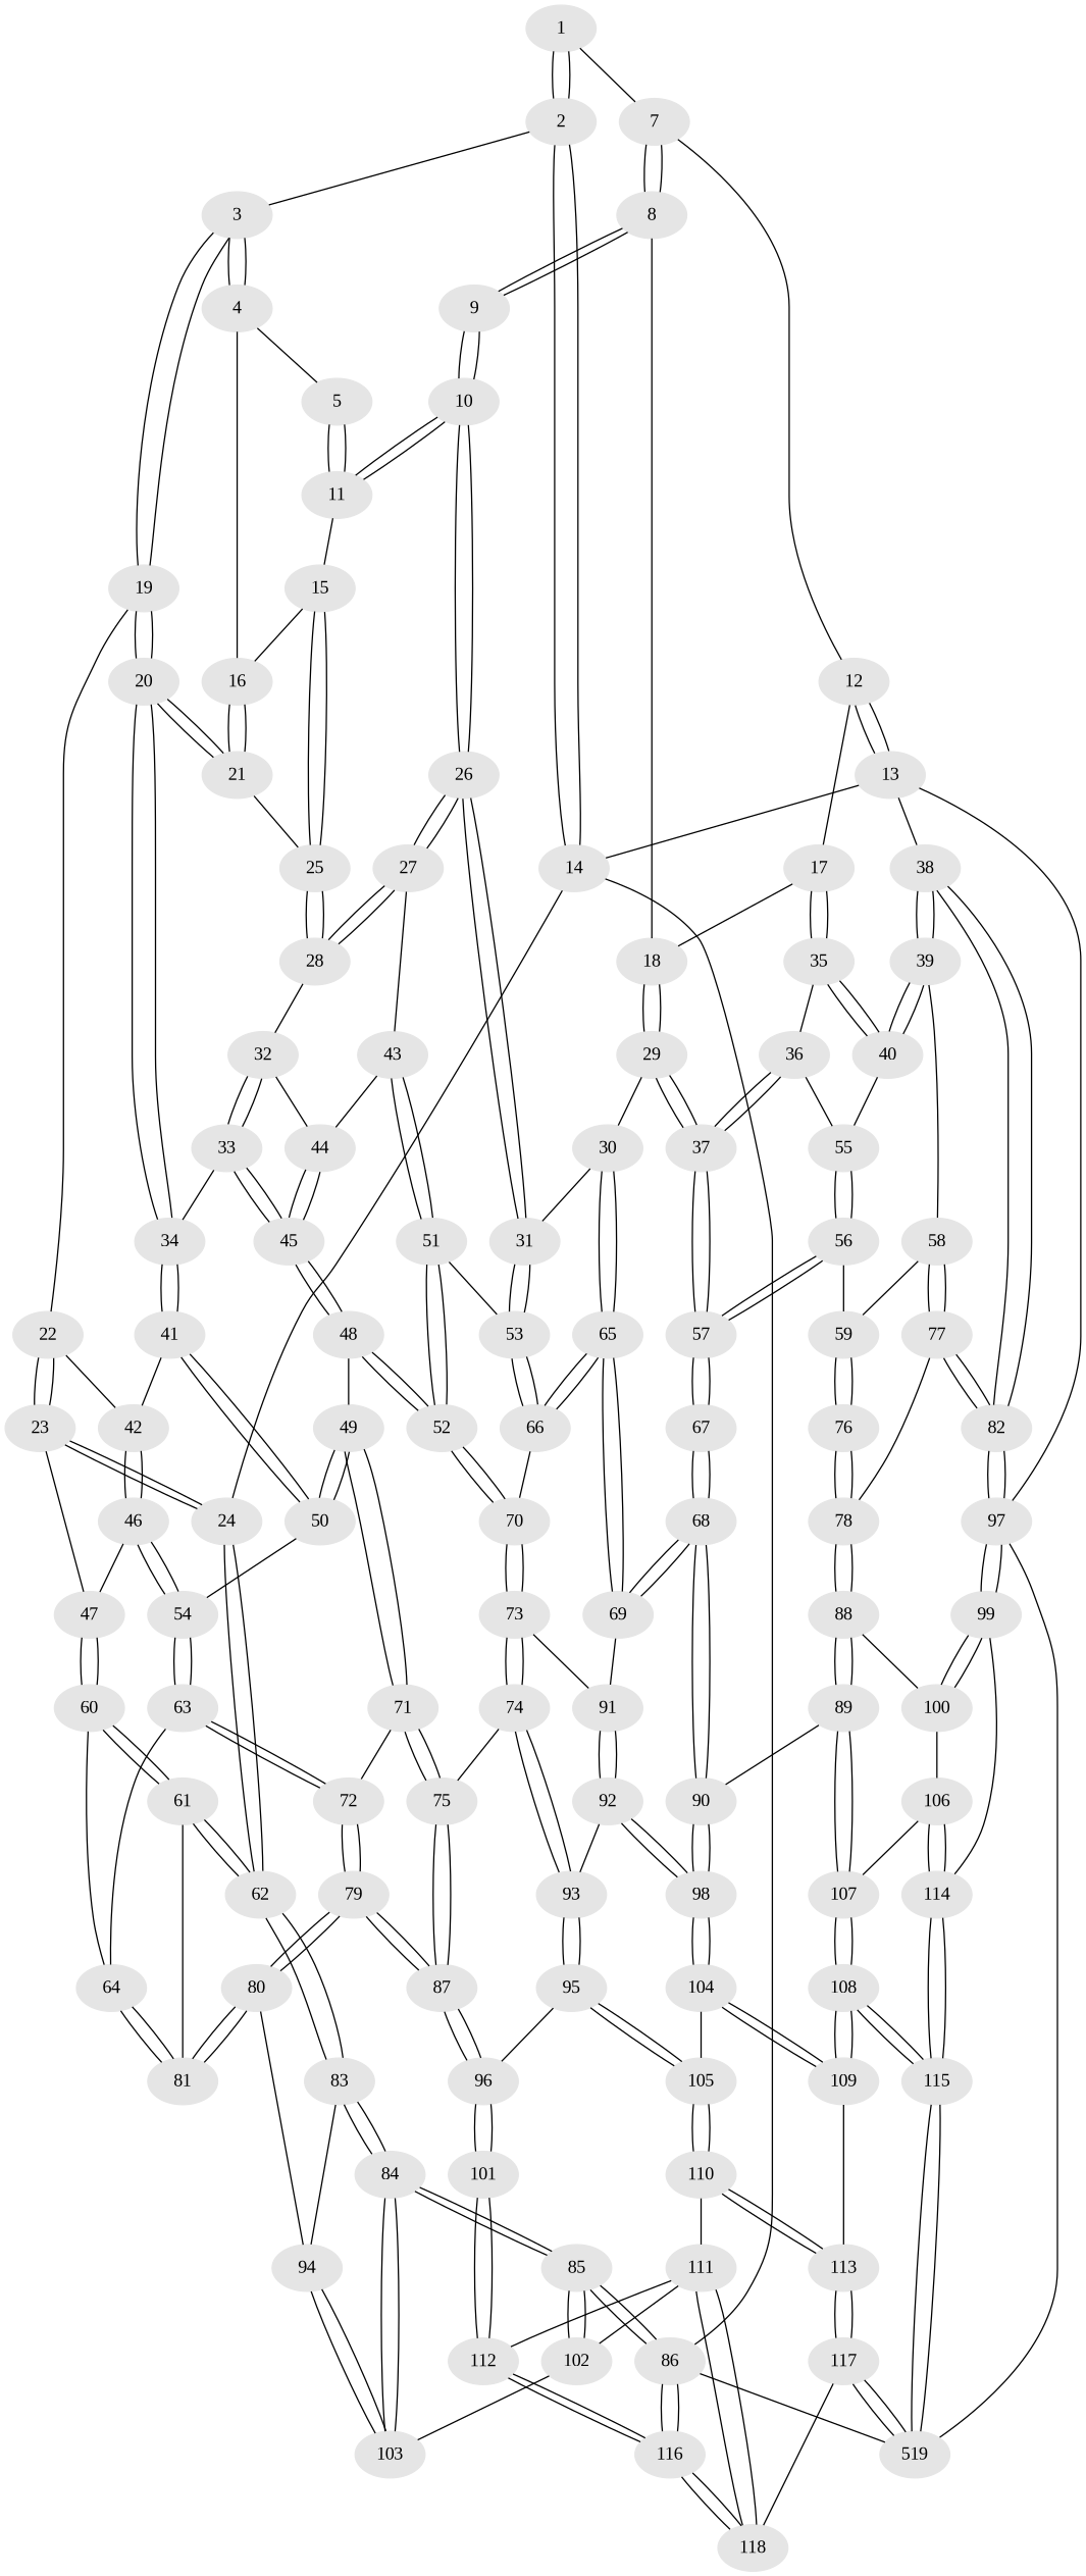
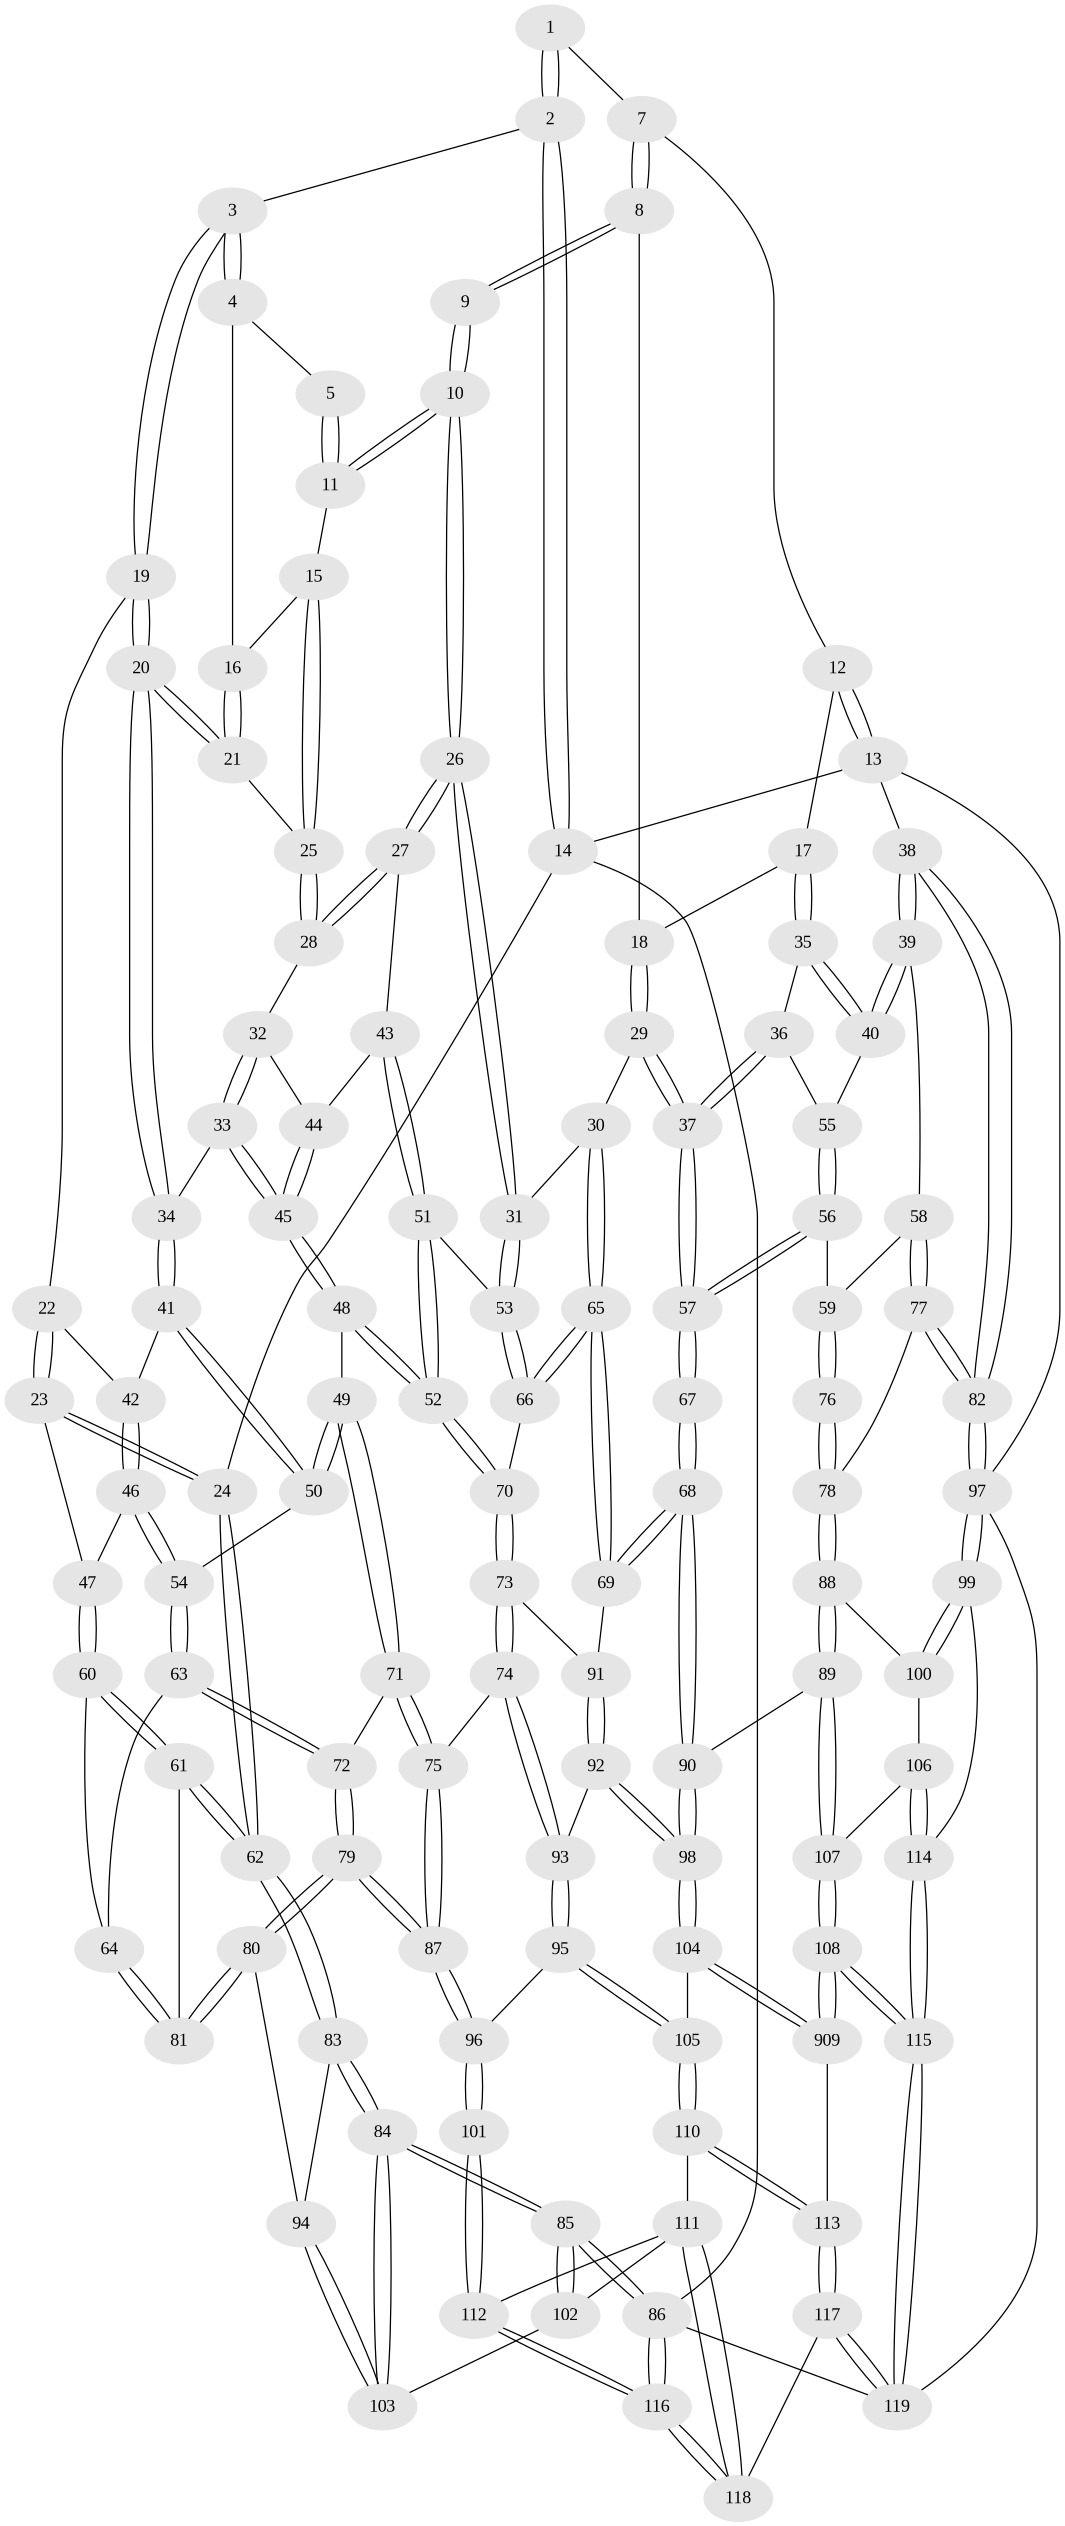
  graph {
    fontname="Liberation Serif"
    node [color=gray90 fontname="Liberation Serif" style=filled]
    edge [fontname="Liberation Serif"]
    1
    2
    7
    3
    14
    8
    12
    4
    19
    24
    86
    5
    16
    20
    22
    11
    21
    15
    9
    10
    18
    13
    17
    29
    26
    27
    31
    25
    38
    97
    35
    39
    82
-   119 [label=519]
+   119
    99
    62
    116
    28
    36
    40
    30
    37
    34
    23
    42
    41
    47
    46
    60
    83
    32
    43
    53
    44
    51
    33
    65
    57
    66
    69
    45
    48
    50
    55
    56
    67
    58
    59
    77
    54
    52
    49
    63
    61
    64
    71
    70
    72
    75
    73
    76
    68
    78
    81
    94
    84
    79
    91
    90
    98
    92
    74
    87
    80
    93
    95
    96
    88
    89
    100
    103
    85
    102
    118
    101
    107
    106
    108
    104
    105
    110
    112
    114
-   109
+   109 [label=909]
    115
    113
    111
    117
    1 -- 2
    1 -- 2
    1 -- 7
    2 -- 3
    2 -- 14
    2 -- 14
    7 -- 8
    7 -- 8
    7 -- 12
    3 -- 4
    3 -- 4
    3 -- 19
    3 -- 19
    14 -- 24
    14 -- 86
    8 -- 9
    8 -- 9
    8 -- 18
    12 -- 13
    12 -- 13
    12 -- 17
    4 -- 5
    4 -- 16
    19 -- 20
    19 -- 20
    19 -- 22
    24 -- 62
    24 -- 62
    86 -- 119
    86 -- 116
    86 -- 116
    5 -- 11
    5 -- 11
    16 -- 21
    16 -- 21
    20 -- 21
    20 -- 21
    20 -- 34
    20 -- 34
    22 -- 23
    22 -- 23
    22 -- 42
    11 -- 15
    21 -- 25
    15 -- 16
    15 -- 25
    15 -- 25
    9 -- 10
    9 -- 10
    10 -- 11
    10 -- 11
    10 -- 26
    10 -- 26
    18 -- 29
    18 -- 29
    13 -- 14
    13 -- 38
    13 -- 97
    17 -- 18
    17 -- 35
    17 -- 35
    29 -- 30
    29 -- 37
    29 -- 37
    26 -- 27
    26 -- 27
    26 -- 31
    26 -- 31
    27 -- 28
    27 -- 28
    27 -- 43
    31 -- 53
    31 -- 53
    25 -- 28
    25 -- 28
    38 -- 39
    38 -- 39
    38 -- 82
    38 -- 82
    97 -- 119
    97 -- 99
    97 -- 99
    35 -- 36
    35 -- 40
    35 -- 40
    39 -- 40
    39 -- 40
    39 -- 58
    82 -- 97
    82 -- 97
    99 -- 100
    99 -- 100
    99 -- 114
    62 -- 83
    62 -- 83
    116 -- 118
    116 -- 118
    28 -- 32
    36 -- 37
    36 -- 37
    36 -- 55
    40 -- 55
    30 -- 31
    30 -- 65
    30 -- 65
    37 -- 57
    37 -- 57
    34 -- 41
    34 -- 41
    23 -- 24
    23 -- 24
    23 -- 47
    42 -- 46
    42 -- 46
    41 -- 42
    41 -- 50
    41 -- 50
    47 -- 60
    47 -- 60
    46 -- 47
    46 -- 54
    46 -- 54
    60 -- 61
    60 -- 61
    60 -- 64
    83 -- 94
    83 -- 84
    83 -- 84
    32 -- 44
    32 -- 33
    32 -- 33
    43 -- 44
    43 -- 51
    43 -- 51
    53 -- 66
    53 -- 66
    44 -- 45
    44 -- 45
    51 -- 53
    51 -- 52
    51 -- 52
    33 -- 34
    33 -- 45
    33 -- 45
    65 -- 66
    65 -- 66
    65 -- 69
    65 -- 69
    57 -- 67
    57 -- 67
    66 -- 70
    69 -- 91
    45 -- 48
    45 -- 48
    48 -- 52
    48 -- 52
    48 -- 49
    50 -- 54
    55 -- 56
    55 -- 56
    56 -- 57
    56 -- 57
    56 -- 59
    67 -- 68
    67 -- 68
    58 -- 59
    58 -- 77
    58 -- 77
    59 -- 76
    59 -- 76
    77 -- 82
    77 -- 82
    77 -- 78
    54 -- 63
    54 -- 63
    52 -- 70
    52 -- 70
    49 -- 50
    49 -- 50
    49 -- 71
    49 -- 71
    63 -- 64
    63 -- 72
    63 -- 72
    61 -- 62
    61 -- 62
    61 -- 81
    64 -- 81
    64 -- 81
    71 -- 72
    71 -- 75
    71 -- 75
    70 -- 73
    70 -- 73
    72 -- 79
    72 -- 79
    75 -- 87
    75 -- 87
    73 -- 91
    73 -- 74
    73 -- 74
    76 -- 78
    76 -- 78
    68 -- 69
    68 -- 69
    68 -- 90
    68 -- 90
    78 -- 88
    78 -- 88
    94 -- 103
    94 -- 103
    84 -- 103
    84 -- 103
    84 -- 85
    84 -- 85
    79 -- 87
    79 -- 87
    79 -- 80
    79 -- 80
    91 -- 92
    91 -- 92
    90 -- 98
    90 -- 98
    98 -- 104
    98 -- 104
    92 -- 98
    92 -- 98
    92 -- 93
    74 -- 75
    74 -- 93
    74 -- 93
    87 -- 96
    87 -- 96
    80 -- 81
    80 -- 81
    80 -- 94
    93 -- 95
    93 -- 95
    95 -- 96
    95 -- 105
    95 -- 105
    96 -- 101
    96 -- 101
    88 -- 89
    88 -- 89
    88 -- 100
    89 -- 90
    89 -- 107
    89 -- 107
    100 -- 106
    85 -- 86
    85 -- 86
    85 -- 102
    85 -- 102
    102 -- 103
    101 -- 112
    101 -- 112
    107 -- 108
    107 -- 108
    106 -- 107
    106 -- 114
    106 -- 114
    108 -- 109
    108 -- 109
    108 -- 115
    108 -- 115
    104 -- 105
    104 -- 109
    104 -- 109
    105 -- 110
    105 -- 110
    110 -- 113
    110 -- 113
    110 -- 111
    112 -- 116
    112 -- 116
    114 -- 115
    114 -- 115
    109 -- 113
    115 -- 119
    115 -- 119
    113 -- 117
    113 -- 117
    111 -- 102
    111 -- 118
    111 -- 118
    111 -- 112
    117 -- 119
    117 -- 119
    117 -- 118
  }
